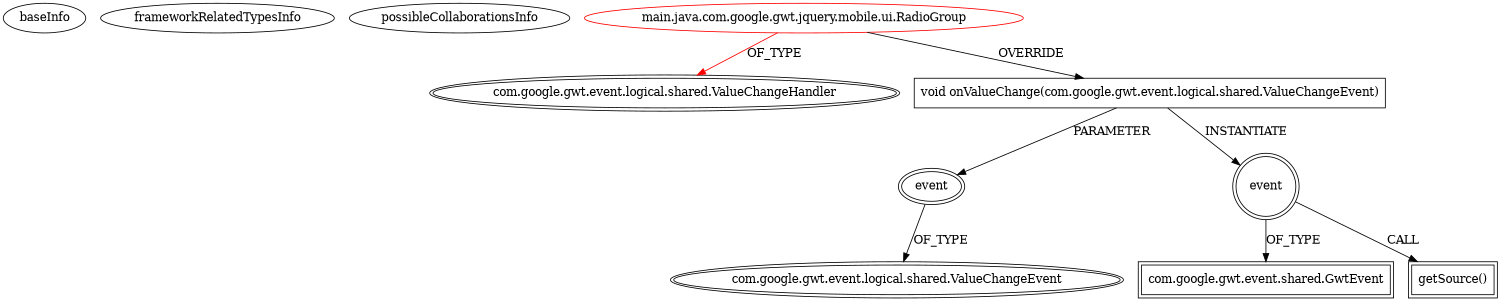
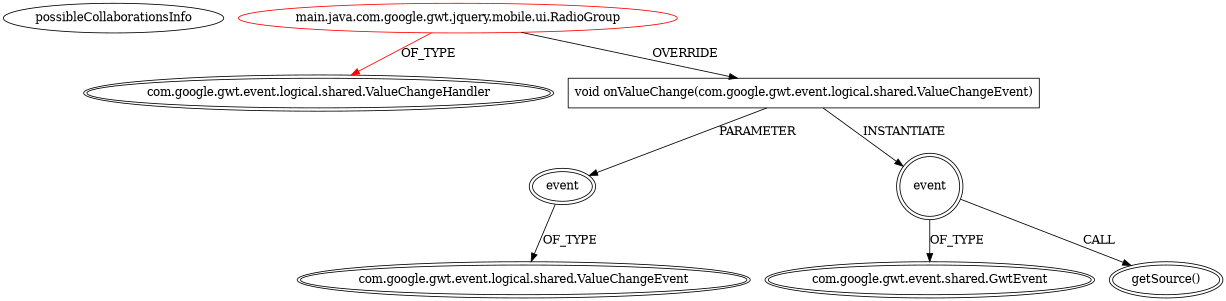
  digraph {
    node [isFrameworkType=true peripheries=2]
-   baseInfo [category=extension_graph graphId=3176 isAnonymous=false possibleRelation=false isFrameworkType="" peripheries=""]
-   frameworkRelatedTypesInfo [0="com.google.gwt.event.logical.shared.ValueChangeHandler" isFrameworkType="" peripheries=""]
    possibleCollaborationsInfo [isFrameworkType="" peripheries=""]
    n4 [color=red isFrameworkType=false label="main.java.com.google.gwt.jquery.mobile.ui.RadioGroup" vertexType=ROOT_CLIENT_CLASS_DECLARATION peripheries=""]
    n5 [label="com.google.gwt.event.logical.shared.ValueChangeHandler" vertexType=FRAMEWORK_INTERFACE_TYPE]
    n6 [isFrameworkType=false label="void onValueChange(com.google.gwt.event.logical.shared.ValueChangeEvent)" shape=box vertexType=OVERRIDING_METHOD_DECLARATION peripheries=""]
    n7 [label=event vertexType=PARAMETER_DECLARATION]
    n8 [label=event shape=circle vertexType=VARIABLE_EXPRESION]
    n9 [label="com.google.gwt.event.logical.shared.ValueChangeEvent" vertexType=FRAMEWORK_CLASS_TYPE]
-   n10 [label="com.google.gwt.event.shared.GwtEvent" vertexType=FRAMEWORK_CLASS_TYPE shape=box]
-   n11 [label="getSource()" shape=box vertexType=INSIDE_CALL]
+   n10 [label="com.google.gwt.event.shared.GwtEvent" vertexType=FRAMEWORK_CLASS_TYPE]
+   n11 [label="getSource()" shape=ellipse vertexType=INSIDE_CALL]
    n4 -> n5 [color=red label=OF_TYPE]
    n4 -> n6 [label=OVERRIDE]
    n6 -> n7 [label=PARAMETER]
    n6 -> n8 [label=INSTANTIATE]
    n7 -> n9 [label=OF_TYPE]
    n8 -> n10 [label=OF_TYPE]
    n8 -> n11 [label=CALL]
  }
